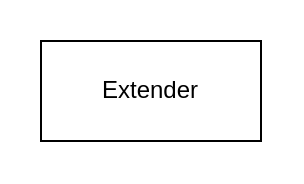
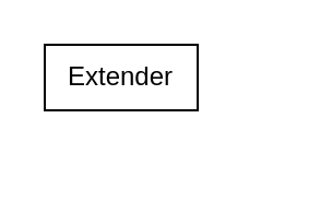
  <mxCell id="0" />
  <mxCell id="1" parent="0" />
- <mxCell id="2" value="Extender" style="html=1;whiteSpace=wrap;" vertex="1" parent="1"><mxGeometry x="20" y="20" width="110" height="50" as="geometry" /></mxCell>
+ <mxCell id="2" value="Extender" style="html=1;whiteSpace=wrap;" vertex="1" parent="1"><mxGeometry x="20" y="20" width="70" height="30" as="geometry" /></mxCell>
